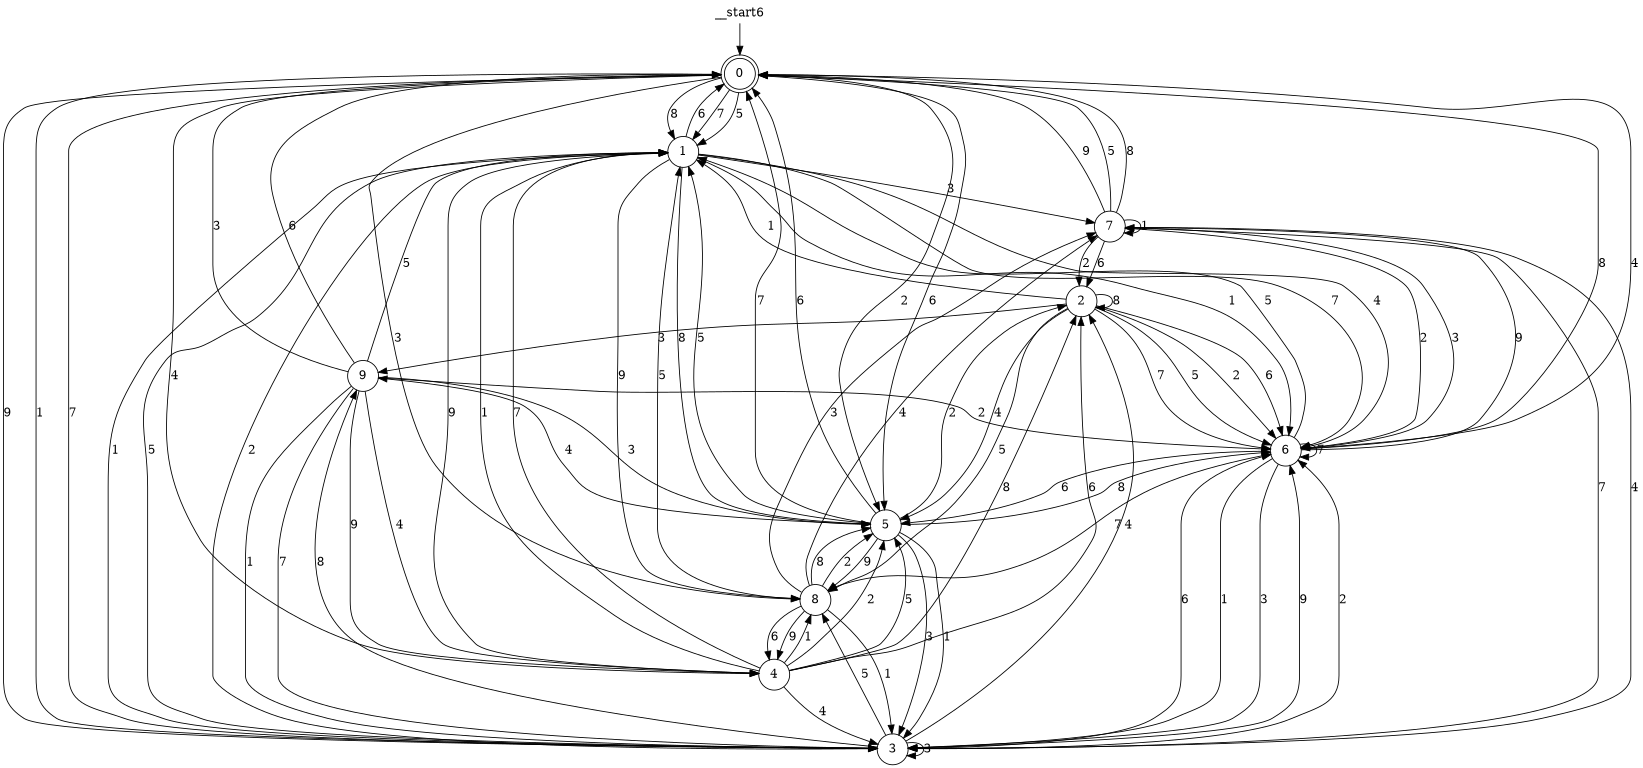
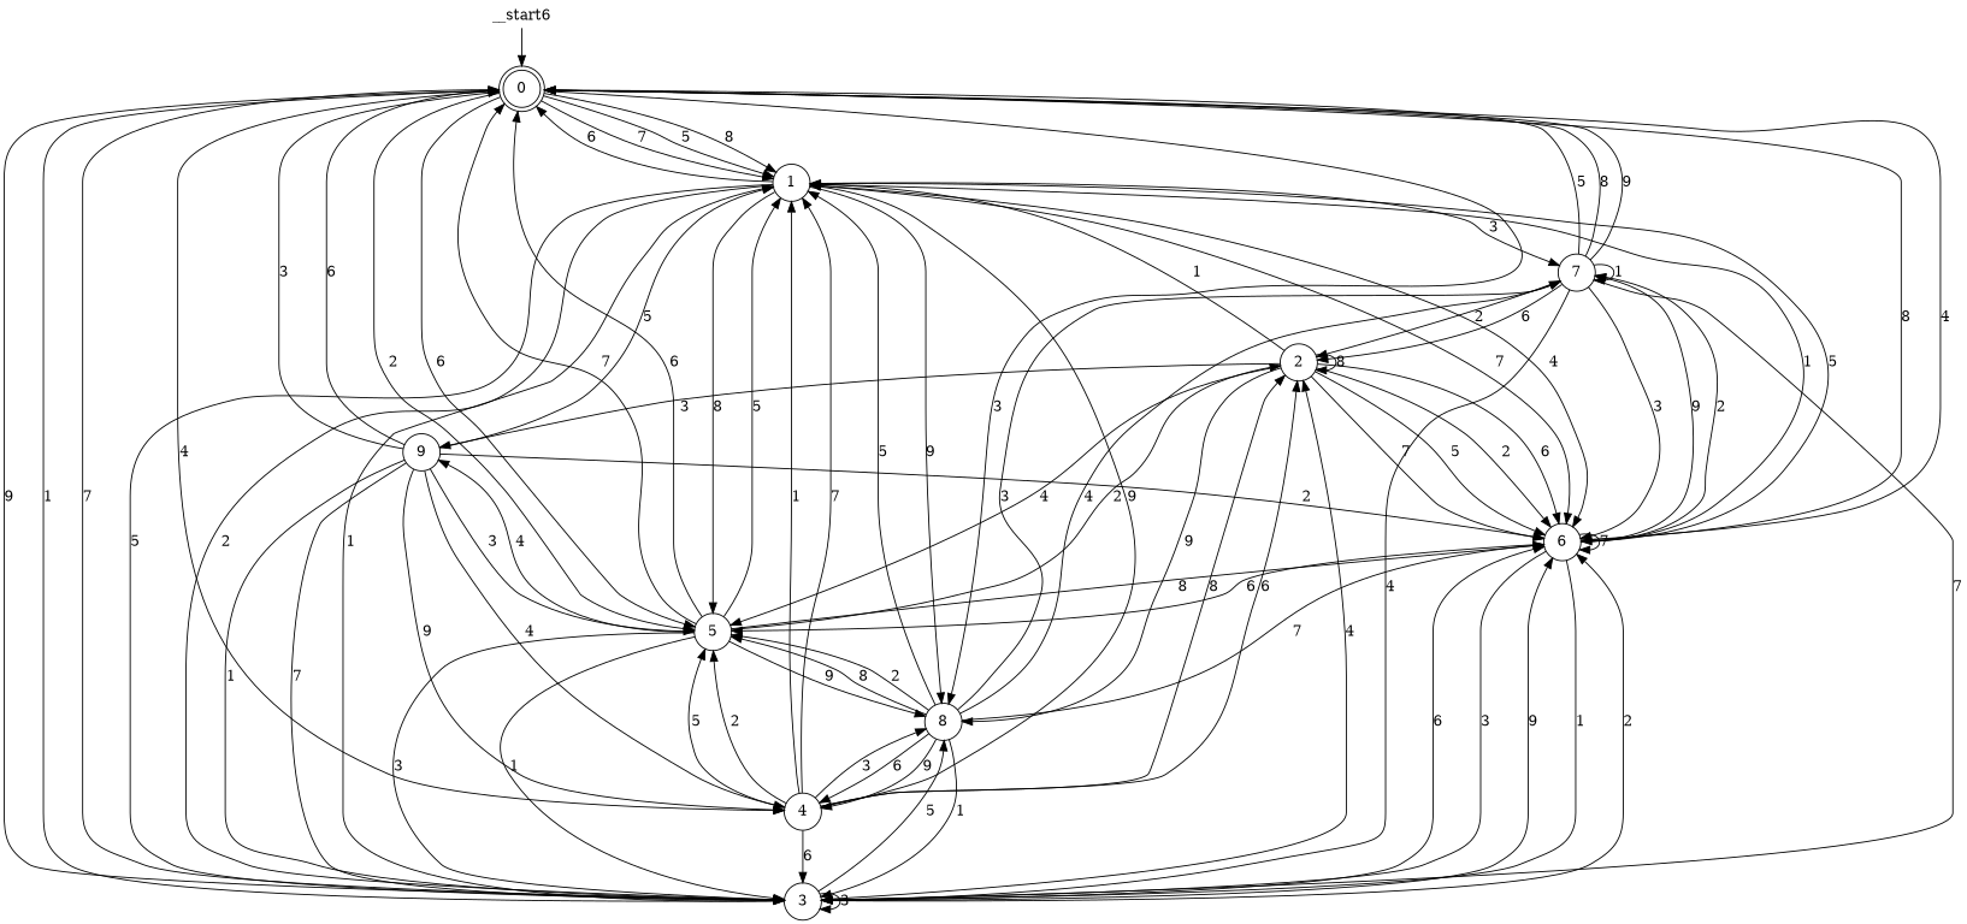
  digraph {
    node [shape=circle]
    n1 [label=0 shape=doublecircle]
    n2 [label=1]
    n3 [label=3]
    n4 [label=4]
    n5 [label=5]
    n6 [label=8]
    n7 [label=6]
    n8 [label=7]
    n9 [label=2]
    n10 [label=9]
    n11 [height=0 label=__start6 shape=none width=0]
    n1 -> n2 [label=7]
    n1 -> n2 [label=5]
    n1 -> n2 [label=8]
    n1 -> n3 [label=9]
    n1 -> n3 [label=1]
    n1 -> n4 [label=4]
    n1 -> n5 [label=2]
    n1 -> n5 [label=6]
    n1 -> n6 [label=3]
    n2 -> n1 [label=6]
    n2 -> n3 [label=5]
    n2 -> n3 [label=2]
    n2 -> n5 [label=8]
    n2 -> n6 [label=9]
    n2 -> n7 [label=7]
    n2 -> n7 [label=4]
    n2 -> n7 [label=1]
    n2 -> n8 [label=3]
    n3 -> n1 [label=7]
    n3 -> n2 [label=1]
    n3 -> n3 [label=3]
    n3 -> n6 [label=5]
    n3 -> n7 [label=9]
    n3 -> n7 [label=2]
    n3 -> n7 [label=6]
    n3 -> n9 [label=4]
-   n3 -> n10 [label=8]
    n4 -> n2 [label=7]
    n4 -> n2 [label=9]
    n4 -> n2 [label=1]
-   n4 -> n3 [label=4]
+   n4 -> n3 [label=6]
    n4 -> n5 [label=5]
    n4 -> n5 [label=2]
-   n4 -> n6 [label=1]
+   n4 -> n6 [label=3]
    n4 -> n9 [label=8]
    n4 -> n9 [label=6]
    n5 -> n1 [label=7]
    n5 -> n1 [label=6]
    n5 -> n2 [label=5]
    n5 -> n3 [label=3]
    n5 -> n3 [label=1]
    n5 -> n6 [label=9]
    n5 -> n7 [label=8]
    n5 -> n9 [label=2]
    n5 -> n10 [label=4]
    n6 -> n2 [label=5]
    n6 -> n3 [label=1]
    n6 -> n4 [label=9]
    n6 -> n4 [label=6]
    n6 -> n5 [label=8]
    n6 -> n5 [label=2]
    n6 -> n7 [label=7]
    n6 -> n8 [label=3]
    n6 -> n8 [label=4]
    n7 -> n1 [label=8]
    n7 -> n1 [label=4]
    n7 -> n2 [label=5]
    n7 -> n3 [label=3]
    n7 -> n3 [label=1]
    n7 -> n5 [label=6]
    n7 -> n7 [label=7]
    n7 -> n8 [label=9]
    n7 -> n8 [label=2]
    n8 -> n1 [label=5]
    n8 -> n1 [label=8]
    n8 -> n1 [label=9]
    n8 -> n3 [label=7]
    n8 -> n3 [label=4]
    n8 -> n7 [label=3]
    n8 -> n8 [label=1]
    n8 -> n9 [label=2]
    n8 -> n9 [label=6]
    n9 -> n2 [label=1]
    n9 -> n5 [label=4]
-   n9 -> n6 [label=5]
+   n9 -> n6 [label=9]
    n9 -> n7 [label=7]
    n9 -> n7 [label=5]
    n9 -> n7 [label=2]
    n9 -> n7 [label=6]
    n9 -> n9 [label=8]
    n9 -> n10 [label=3]
    n10 -> n1 [label=3]
    n10 -> n1 [label=6]
    n10 -> n2 [label=5]
    n10 -> n3 [label=7]
    n10 -> n3 [label=1]
    n10 -> n4 [label=9]
    n10 -> n4 [label=4]
    n10 -> n5 [label=3]
    n10 -> n7 [label=2]
    n11 -> n1
  }
